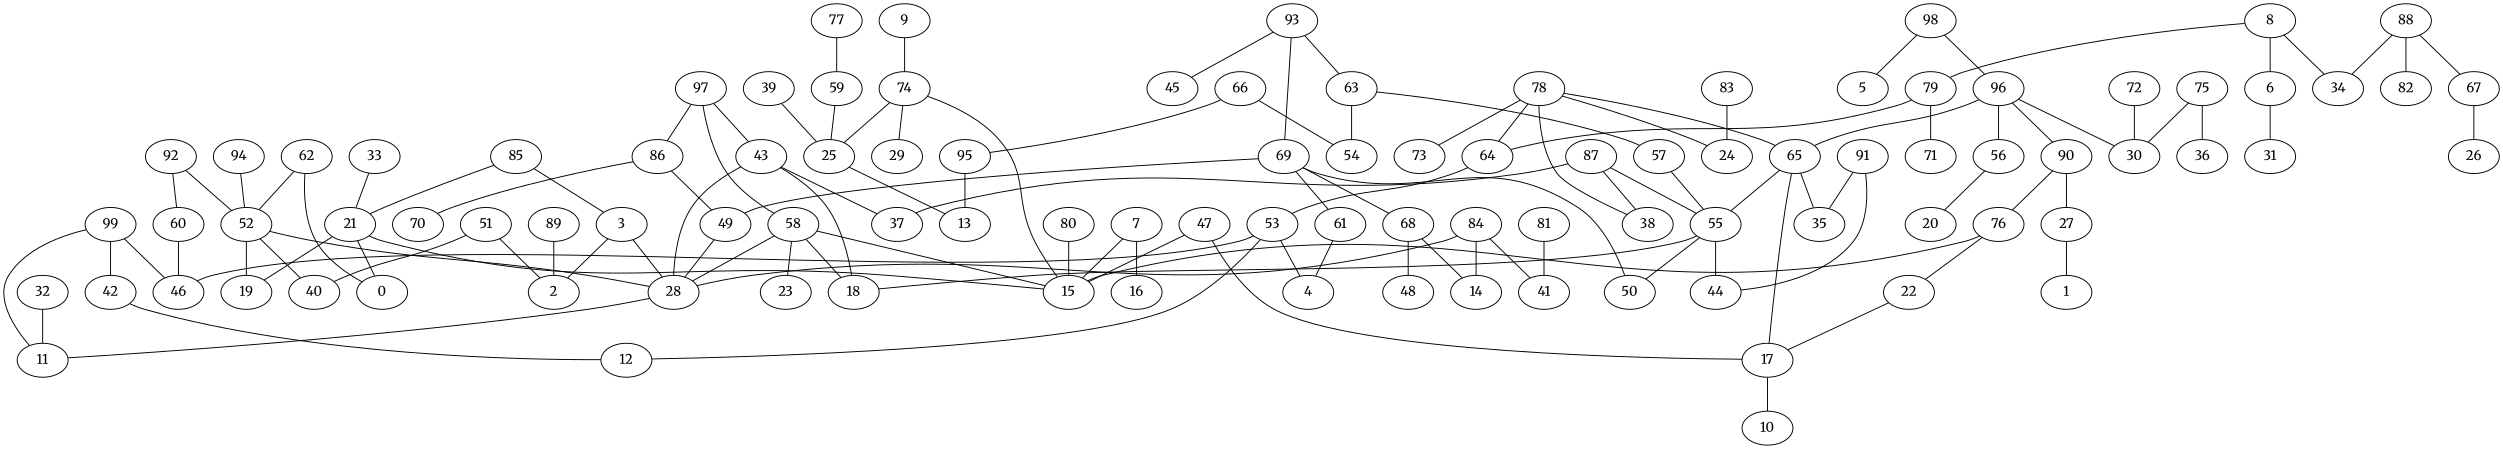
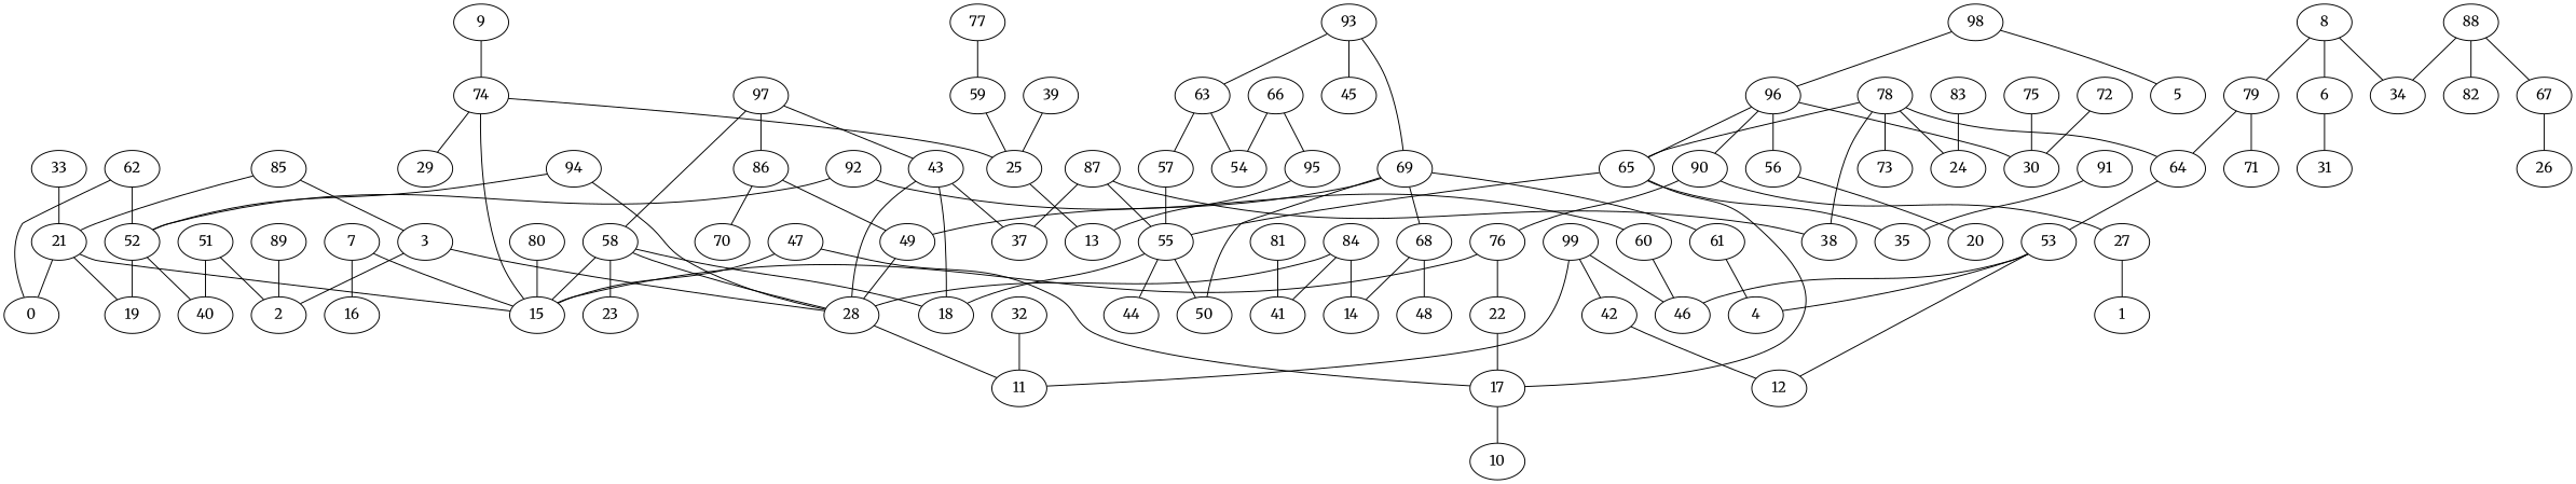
  digraph {
    fontname=Merriweather
    node [fontname=Merriweather]
    edge [color=black dir=none fontname=Merriweather]
    94
    52
    28
    19
    40
    39
    25
    13
    92
    60
    46
    85
    3
    21
    2
    49
    11
    80
    15
    9
    74
    29
    77
    59
    83
    24
    93
    63
    45
    69
    57
    54
    50
    61
    68
    86
    70
    51
    98
    5
    96
    30
    65
    56
    90
    32
    88
    67
    82
    34
    26
    55
    18
    44
    97
    58
    43
    23
    53
    12
    4
    95
    81
    41
    33
    0
    6
    31
    62
    72
    64
    17
    10
    78
    73
    38
    35
    47
    37
    20
    76
    27
    22
    1
    87
    91
    84
    14
    7
    16
    8
    79
    71
    99
    42
    48
    66
    89
    75
-   36
    subgraph sub_1 {
      94
      52
      28
      19
      40
      39
      25
      13
      92
      60
      46
      85
      3
      21
      2
      49
      11
      80
      15
      9
      74
      29
      77
      59
      83
      24
      93
      63
      45
      69
      57
      54
      50
      61
      68
      86
      70
      51
      98
      5
      96
      30
      65
      56
      90
      32
      88
      67
      82
      34
      26
      55
      18
      44
      97
      58
      43
      23
      53
      12
      4
      95
      81
      41
      33
      0
      6
      31
      62
      72
      64
      17
      10
      78
      73
      38
      35
      47
      37
      20
      76
      27
      22
      1
      87
      91
      84
      14
      7
      16
      8
      79
      71
      99
      42
      48
      66
      89
      75
-     36
    }
    94 -> 52
-   52 -> 28
+   94 -> 28
    52 -> 19
    52 -> 40
    28 -> 11
    39 -> 25
    25 -> 13
    92 -> 52
    92 -> 60
    60 -> 46
    85 -> 3
    85 -> 21
    3 -> 28
    3 -> 2
    21 -> 19
    21 -> 15
    21 -> 0
    49 -> 28
    80 -> 15
    9 -> 74
    74 -> 25
    74 -> 15
    74 -> 29
    77 -> 59
    59 -> 25
    83 -> 24
    93 -> 63
    93 -> 45
    93 -> 69
    63 -> 57
    63 -> 54
    69 -> 49
    69 -> 50
    69 -> 61
    69 -> 68
    57 -> 55
    61 -> 4
    68 -> 14
    68 -> 48
    86 -> 49
    86 -> 70
    51 -> 40
    51 -> 2
    98 -> 5
    98 -> 96
    96 -> 30
    96 -> 65
    96 -> 56
    96 -> 90
    65 -> 55
    65 -> 17
    65 -> 35
    56 -> 20
    90 -> 76
    90 -> 27
    32 -> 11
    88 -> 67
    88 -> 82
    88 -> 34
    67 -> 26
    55 -> 50
    55 -> 18
    55 -> 44
    97 -> 86
    97 -> 58
    97 -> 43
    58 -> 28
    58 -> 15
    58 -> 18
    58 -> 23
    43 -> 28
    43 -> 18
    43 -> 37
    53 -> 46
    53 -> 12
    53 -> 4
    95 -> 13
    81 -> 41
    33 -> 21
    6 -> 31
    62 -> 52
    62 -> 0
    72 -> 30
    64 -> 53
    17 -> 10
    78 -> 24
    78 -> 65
    78 -> 64
    78 -> 73
    78 -> 38
    47 -> 15
    47 -> 17
    76 -> 15
    76 -> 22
    27 -> 1
    22 -> 17
    87 -> 55
    87 -> 38
    87 -> 37
-   91 -> 44
    91 -> 35
    84 -> 28
    84 -> 41
    84 -> 14
    7 -> 15
    7 -> 16
    8 -> 34
    8 -> 6
    8 -> 79
    79 -> 64
    79 -> 71
    99 -> 46
    99 -> 11
    99 -> 42
    42 -> 12
    66 -> 54
    66 -> 95
    89 -> 2
    75 -> 30
-   75 -> 36
  }
